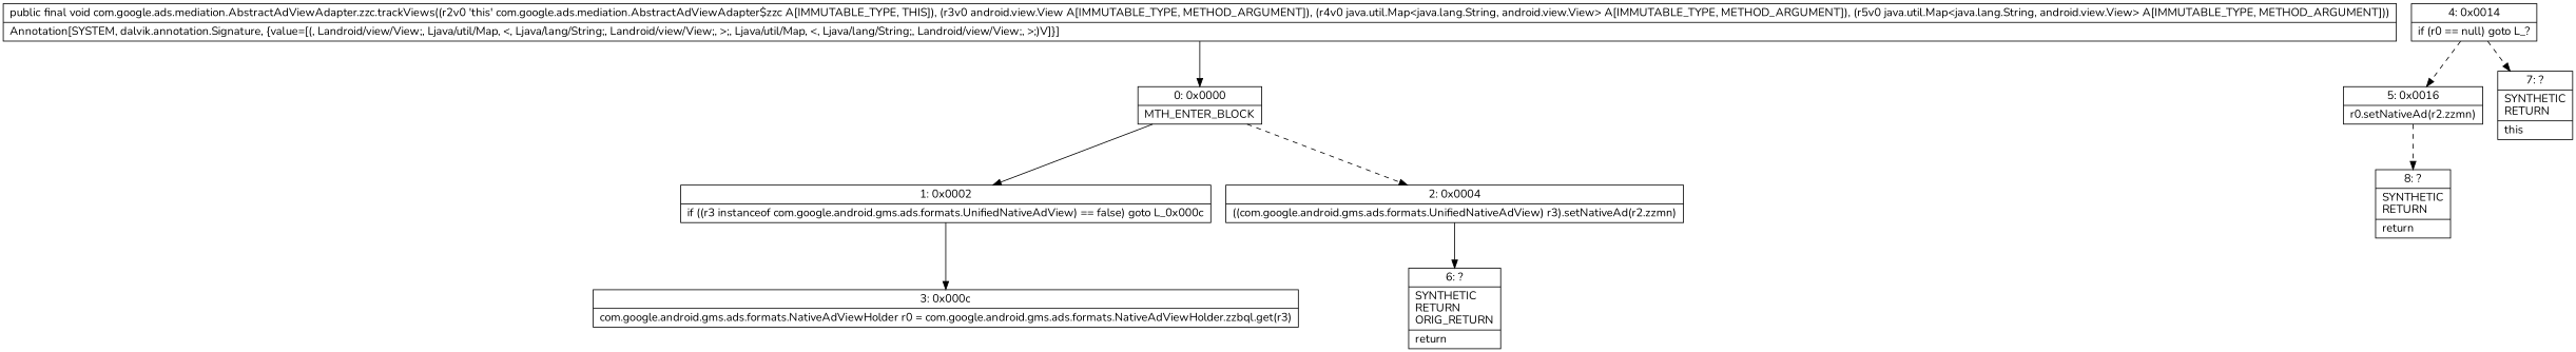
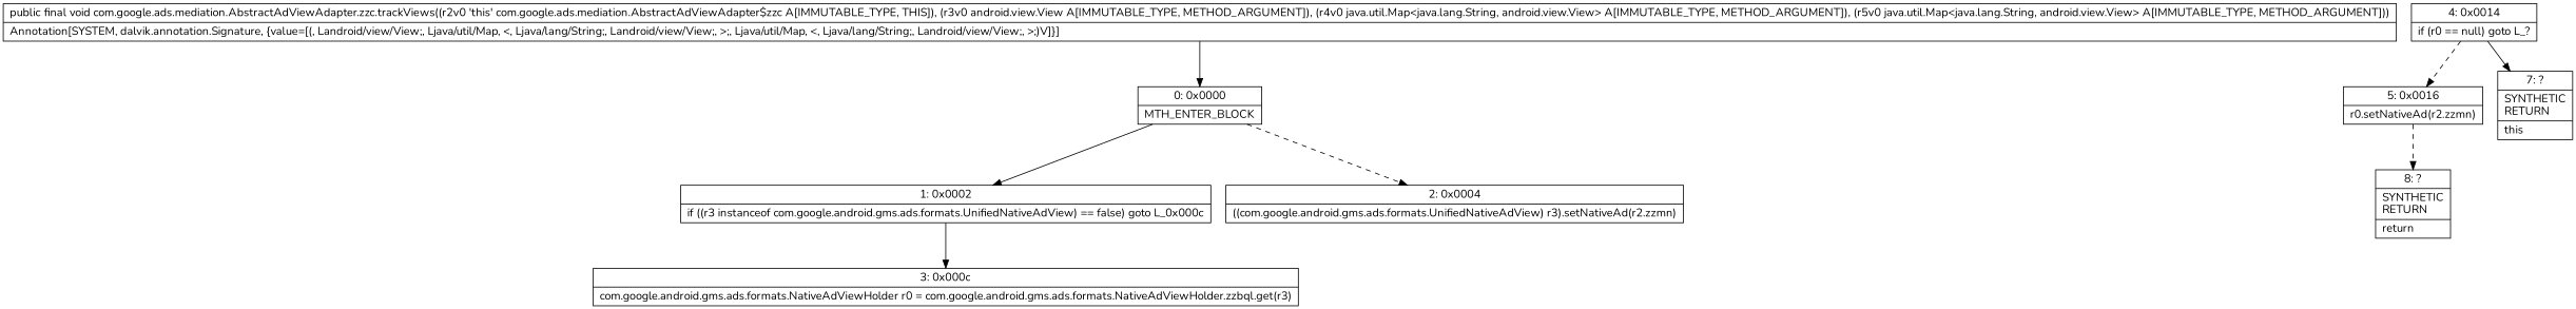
  digraph {
    fontname=Nunito
    node [fontname=Nunito shape=record]
    edge [fontname=Nunito]
    n1 [label="{0\:\ 0x0000|MTH_ENTER_BLOCK\l}"]
    n2 [label="{1\:\ 0x0002|if ((r3 instanceof com.google.android.gms.ads.formats.UnifiedNativeAdView) == false) goto L_0x000c\l}"]
    n3 [label="{2\:\ 0x0004|((com.google.android.gms.ads.formats.UnifiedNativeAdView) r3).setNativeAd(r2.zzmn)\l}"]
    n4 [label="{3\:\ 0x000c|com.google.android.gms.ads.formats.NativeAdViewHolder r0 = com.google.android.gms.ads.formats.NativeAdViewHolder.zzbql.get(r3)\l}"]
-   n5 [label="{6\:\ ?|SYNTHETIC\lRETURN\lORIG_RETURN\l|return\l}"]
    n6 [label="{4\:\ 0x0014|if (r0 == null) goto L_?\l}"]
    n7 [label="{5\:\ 0x0016|r0.setNativeAd(r2.zzmn)\l}"]
    n8 [label="{7\:\ ?|SYNTHETIC\lRETURN\l|this\l}"]
    n9 [label="{8\:\ ?|SYNTHETIC\lRETURN\l|return\l}"]
    n10 [label="{public final void com.google.ads.mediation.AbstractAdViewAdapter.zzc.trackViews((r2v0 'this' com.google.ads.mediation.AbstractAdViewAdapter$zzc A[IMMUTABLE_TYPE, THIS]), (r3v0 android.view.View A[IMMUTABLE_TYPE, METHOD_ARGUMENT]), (r4v0 java.util.Map\<java.lang.String, android.view.View\> A[IMMUTABLE_TYPE, METHOD_ARGUMENT]), (r5v0 java.util.Map\<java.lang.String, android.view.View\> A[IMMUTABLE_TYPE, METHOD_ARGUMENT]))  | Annotation[SYSTEM, dalvik.annotation.Signature, \{value=[(, Landroid\/view\/View;, Ljava\/util\/Map, \<, Ljava\/lang\/String;, Landroid\/view\/View;, \>;, Ljava\/util\/Map, \<, Ljava\/lang\/String;, Landroid\/view\/View;, \>;)V]\}]\l}"]
    n1 -> n2
    n1 -> n3 [style=dashed]
    n2 -> n4
-   n3 -> n5
    n6 -> n7 [style=dashed]
-   n6 -> n8 [style=dashed]
+   n6 -> n8
    n7 -> n9 [style=dashed]
    n10 -> n1
  }
